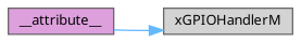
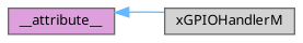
  digraph {
    rankdir=RL
    fontname="Noto Sans"
    node [fontname="Noto Sans" fontsize=10 shape=box style=filled]
    n1 [color=gray40 fillcolor=lightgrey fontcolor=black height=0.2 label=xGPIOHandlerM width=0.4]
    n2 [color=grey40 fillcolor=plum height=0.2 label=__attribute__ width=0.4]
-   n1 -> n2 [color=steelblue1 dir=back fontname="Noto Sans" fontsize=10 labelfontname=Helvetica labelfontsize=10 style=solid]
+   n2 -> n1 [color=steelblue1 dir=back fontname="Noto Sans" fontsize=10 labelfontname=Helvetica labelfontsize=10 style=solid]
  }
